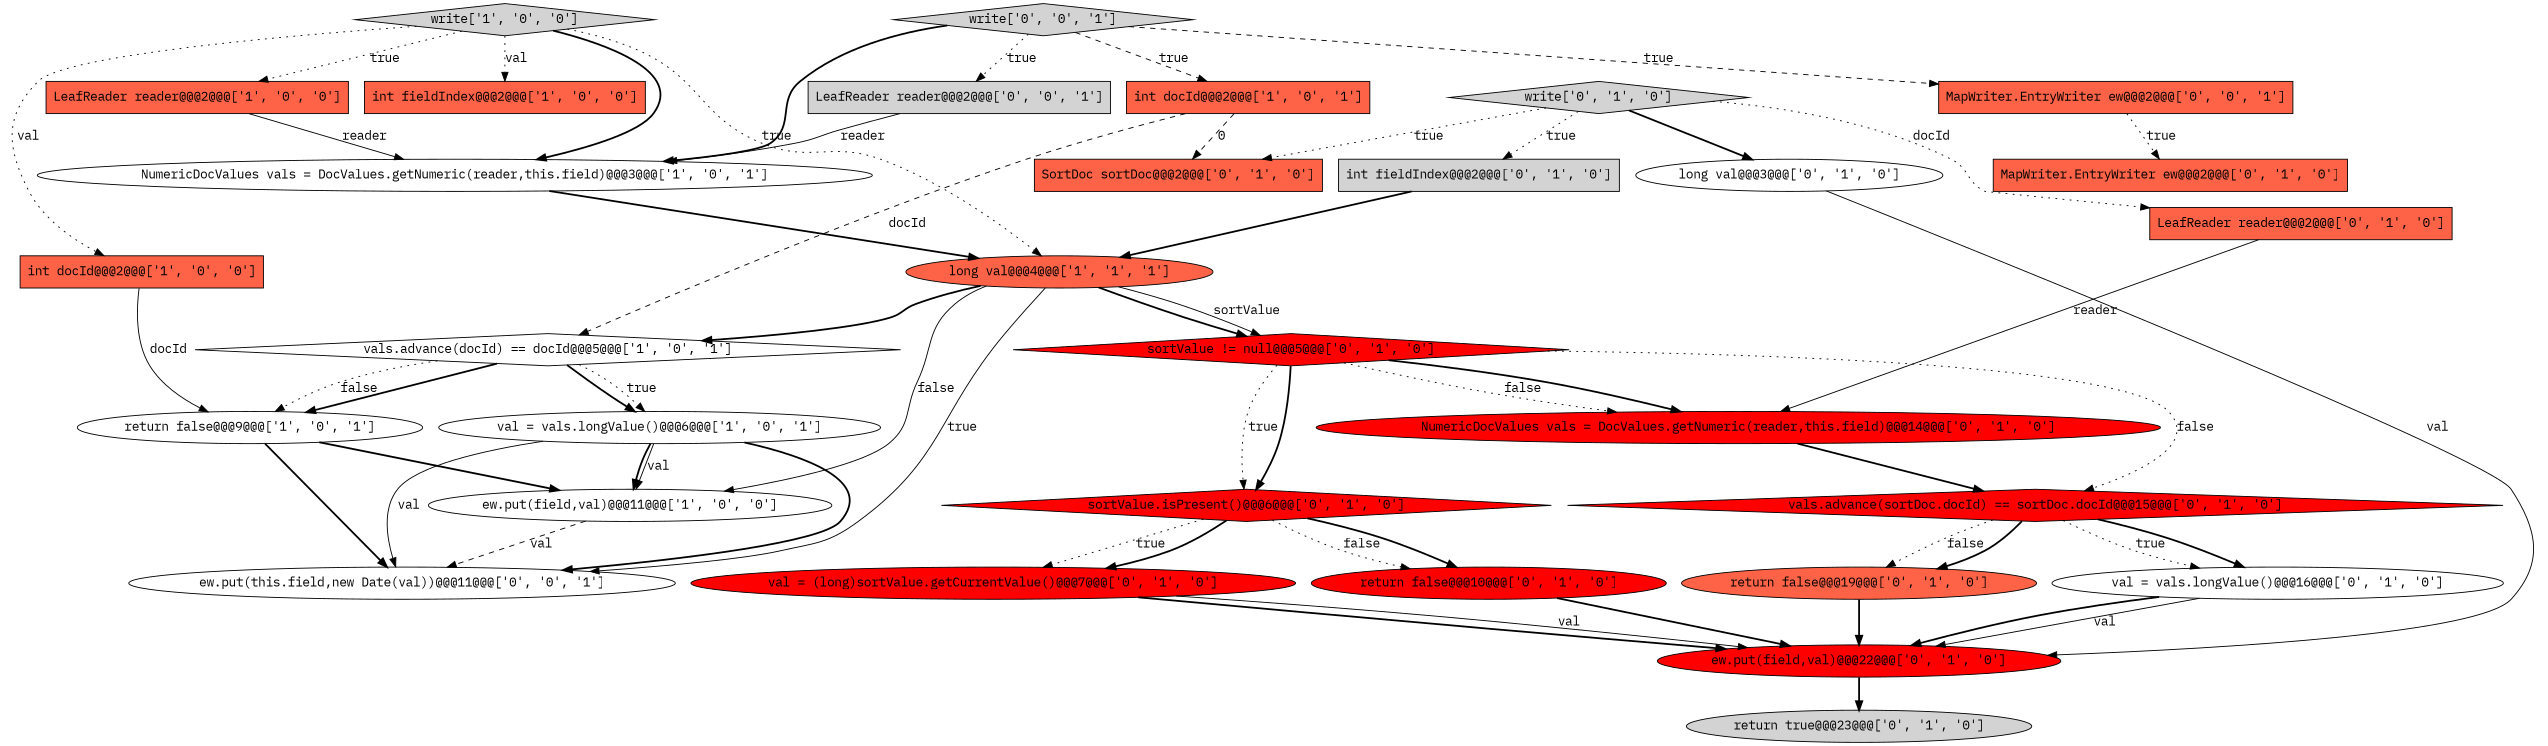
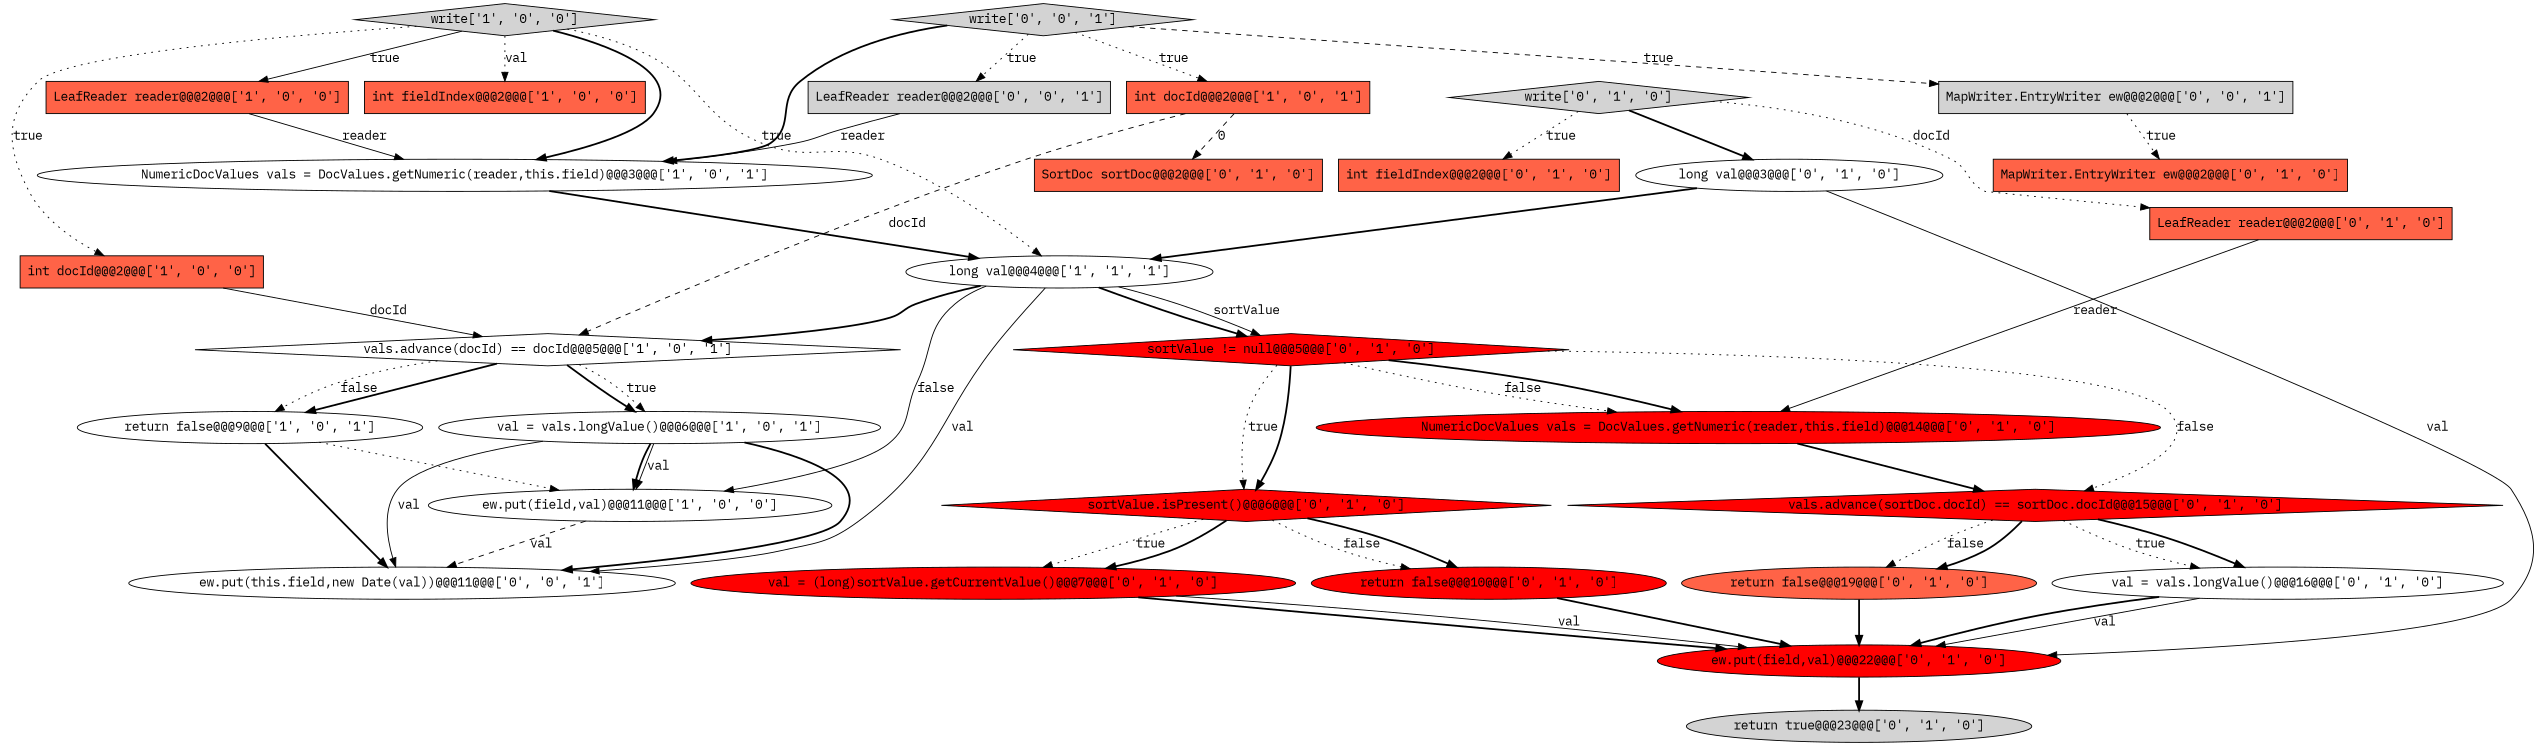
  digraph {
    fontname="IBM Plex Mono"
    node [fillcolor=tomato fontname="IBM Plex Mono" shape=ellipse style=filled]
    edge [fontname="IBM Plex Mono" style=bold]
    n1 [fillcolor=red label="sortValue.isPresent()@@@6@@@['0', '1', '0']" shape=diamond]
    n2 [fillcolor=red label="return false@@@10@@@['0', '1', '0']"]
    n3 [fillcolor=red label="val = (long)sortValue.getCurrentValue()@@@7@@@['0', '1', '0']"]
    n4 [fillcolor=red label="ew.put(field,val)@@@22@@@['0', '1', '0']"]
    n5 [label="int docId@@@2@@@['1', '0', '0']" shape=box]
    n6 [fillcolor=white label="vals.advance(docId) == docId@@@5@@@['1', '0', '1']" shape=diamond]
    n7 [fillcolor=white label="val = vals.longValue()@@@6@@@['1', '0', '1']"]
    n8 [fillcolor=white label="return false@@@9@@@['1', '0', '1']"]
    n9 [fillcolor=white label="ew.put(this.field,new Date(val))@@@11@@@['0', '0', '1']"]
    n10 [fillcolor=white label="ew.put(field,val)@@@11@@@['1', '0', '0']"]
    n11 [fillcolor=lightgray label="write['1', '0', '0']" shape=diamond]
    n12 [fillcolor=white label="NumericDocValues vals = DocValues.getNumeric(reader,this.field)@@@3@@@['1', '0', '1']"]
    n13 [label="LeafReader reader@@@2@@@['1', '0', '0']" shape=box]
    n14 [label="int fieldIndex@@@2@@@['1', '0', '0']" shape=box]
-   n15 [label="long val@@@4@@@['1', '1', '1']"]
+   n15 [fillcolor=white label="long val@@@4@@@['1', '1', '1']"]
    n16 [label="int docId@@@2@@@['1', '0', '1']" shape=box]
    n17 [label="SortDoc sortDoc@@@2@@@['0', '1', '0']" shape=box]
    n18 [label="MapWriter.EntryWriter ew@@@2@@@['0', '1', '0']" shape=box]
    n19 [fillcolor=lightgray label="return true@@@23@@@['0', '1', '0']"]
-   n20 [fillcolor=lightgray label="int fieldIndex@@@2@@@['0', '1', '0']" shape=box]
+   n20 [label="int fieldIndex@@@2@@@['0', '1', '0']" shape=box]
    n21 [fillcolor=red label="sortValue != null@@@5@@@['0', '1', '0']" shape=diamond]
    n22 [fillcolor=red label="NumericDocValues vals = DocValues.getNumeric(reader,this.field)@@@14@@@['0', '1', '0']"]
    n23 [fillcolor=red label="vals.advance(sortDoc.docId) == sortDoc.docId@@@15@@@['0', '1', '0']" shape=diamond]
    n24 [fillcolor=lightgray label="write['0', '1', '0']" shape=diamond]
    n25 [label="LeafReader reader@@@2@@@['0', '1', '0']" shape=box]
    n26 [fillcolor=white label="long val@@@3@@@['0', '1', '0']"]
    n27 [fillcolor=white label="val = vals.longValue()@@@16@@@['0', '1', '0']"]
    n28 [label="return false@@@19@@@['0', '1', '0']"]
    n29 [fillcolor=lightgray label="write['0', '0', '1']" shape=diamond]
    n30 [fillcolor=lightgray label="LeafReader reader@@@2@@@['0', '0', '1']" shape=box]
-   n31 [label="MapWriter.EntryWriter ew@@@2@@@['0', '0', '1']" shape=box]
+   n31 [fillcolor=lightgray label="MapWriter.EntryWriter ew@@@2@@@['0', '0', '1']" shape=box]
    n1 -> n2 [label=false style=dotted]
    n1 -> n2
    n1 -> n3 [label=true style=dotted]
    n1 -> n3
    n2 -> n4
    n3 -> n4
    n3 -> n4 [label=val style=solid]
    n4 -> n19
-   n5 -> n8 [label=docId style=solid]
+   n5 -> n6 [label=docId style=solid]
    n6 -> n7
    n6 -> n7 [label=true style=dotted]
    n6 -> n8
    n6 -> n8 [label=false style=dotted]
    n7 -> n9
    n7 -> n9 [label=val style=solid]
    n7 -> n10
    n7 -> n10 [label=val style=solid]
    n8 -> n9
-   n8 -> n10
+   n8 -> n10 [style=dotted]
    n10 -> n9 [label=val style=dashed]
-   n11 -> n5 [label=val style=dotted]
+   n11 -> n5 [label=true style=dotted]
    n11 -> n12
-   n11 -> n13 [label=true style=dotted]
+   n11 -> n13 [label=true style=solid]
    n11 -> n14 [label=val style=dotted]
    n11 -> n15 [label=true style=dotted]
    n12 -> n15
    n13 -> n12 [label=reader style=solid]
    n15 -> n6
-   n15 -> n9 [label=true style=solid]
+   n15 -> n9 [label=val style=solid]
    n15 -> n10 [label=false style=solid]
    n15 -> n21
    n15 -> n21 [label=sortValue style=solid]
    n16 -> n6 [label=docId style=dashed]
    n16 -> n17 [label=0 style=dashed]
    n21 -> n1 [label=true style=dotted]
    n21 -> n1
    n21 -> n22
    n21 -> n22 [label=false style=dotted]
    n21 -> n23 [label=false style=dotted]
    n22 -> n23
    n23 -> n27 [label=true style=dotted]
    n23 -> n27
    n23 -> n28 [label=false style=dotted]
    n23 -> n28
-   n24 -> n17 [label=true style=dotted]
    n24 -> n20 [label=true style=dotted]
    n24 -> n25 [label=docId style=dotted]
    n24 -> n26
    n25 -> n22 [label=reader style=solid]
    n26 -> n4 [label=val style=solid]
-   n20 -> n15
+   n26 -> n15
    n27 -> n4 [label=val style=solid]
    n27 -> n4
    n28 -> n4
    n29 -> n12
-   n29 -> n16 [label=true style=dashed]
+   n29 -> n16 [label=true style=dotted]
    n29 -> n30 [label=true style=dotted]
    n29 -> n31 [label=true style=dashed]
    n30 -> n12 [label=reader style=solid]
    n31 -> n18 [label=true style=dotted]
  }
